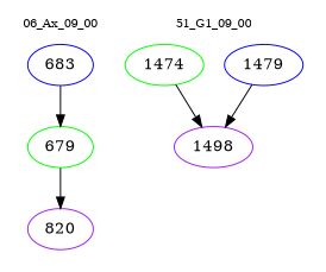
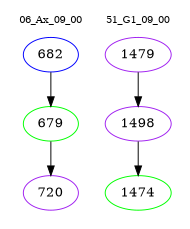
  digraph {
    node [color=blue]
    edge [color=black]
-   n1 [label=683]
+   n1 [label=682]
    n2 [color=green label=679]
-   n3 [color=purple label=820]
-   n4 [label=1479]
+   n3 [color=purple label=720]
+   n4 [color=purple label=1479]
    n5 [color=green label=1474]
    n6 [color=purple label=1498]
    subgraph cluster_1 {
      color=white
      fontsize=10
      label="06_Ax_09_00"
      n1
      n2
      n3
    }
    subgraph cluster_2 {
      color=white
      fontsize=10
      label="51_G1_09_00"
      n4
      n5
      n6
    }
    n1 -> n2
    n2 -> n3
    n4 -> n6
-   n5 -> n6
+   n6 -> n5
  }
